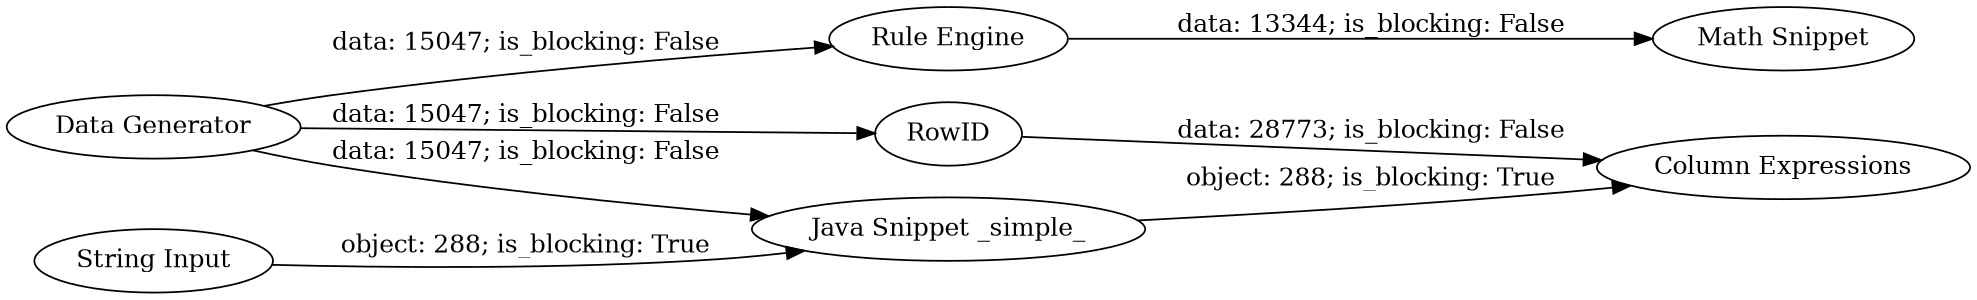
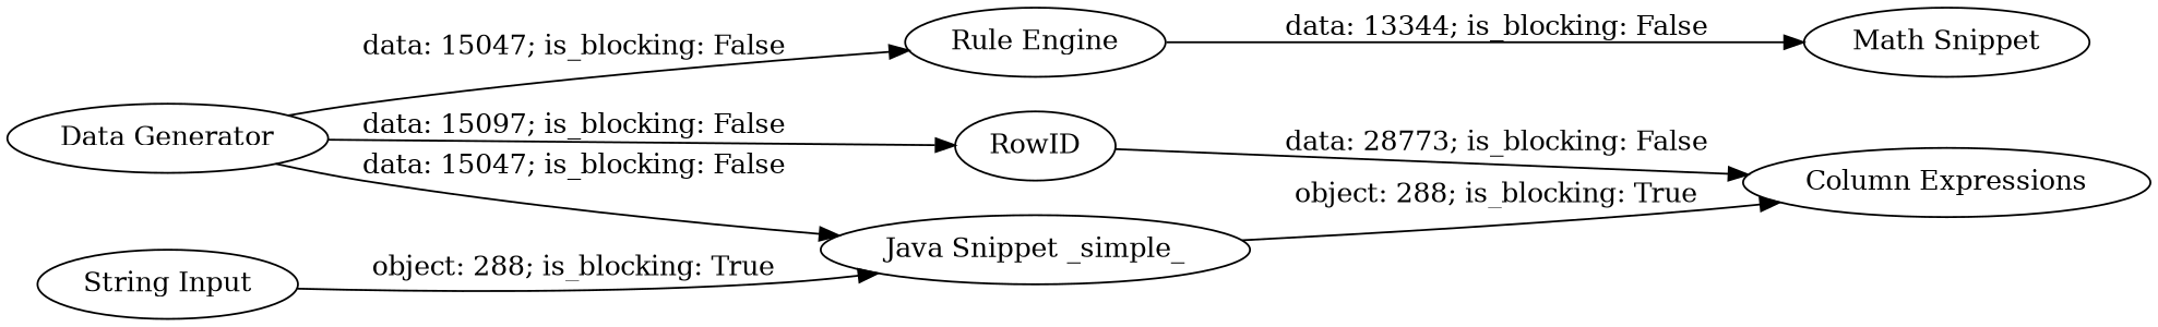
  digraph {
    rankdir=LR
    n1 [label="Column Expressions"]
    n2 [label="Data Generator"]
    n3 [label="Java Snippet _simple_"]
    n4 [label=RowID]
    n5 [label="Rule Engine"]
    n6 [label="Math Snippet"]
    n7 [label="String Input"]
    n2 -> n3 [label="data: 15047; is_blocking: False"]
-   n2 -> n4 [label="data: 15047; is_blocking: False"]
+   n2 -> n4 [label="data: 15097; is_blocking: False"]
    n2 -> n5 [label="data: 15047; is_blocking: False"]
    n3 -> n1 [label="object: 288; is_blocking: True"]
    n4 -> n1 [label="data: 28773; is_blocking: False"]
    n5 -> n6 [label="data: 13344; is_blocking: False"]
    n7 -> n3 [label="object: 288; is_blocking: True"]
  }
